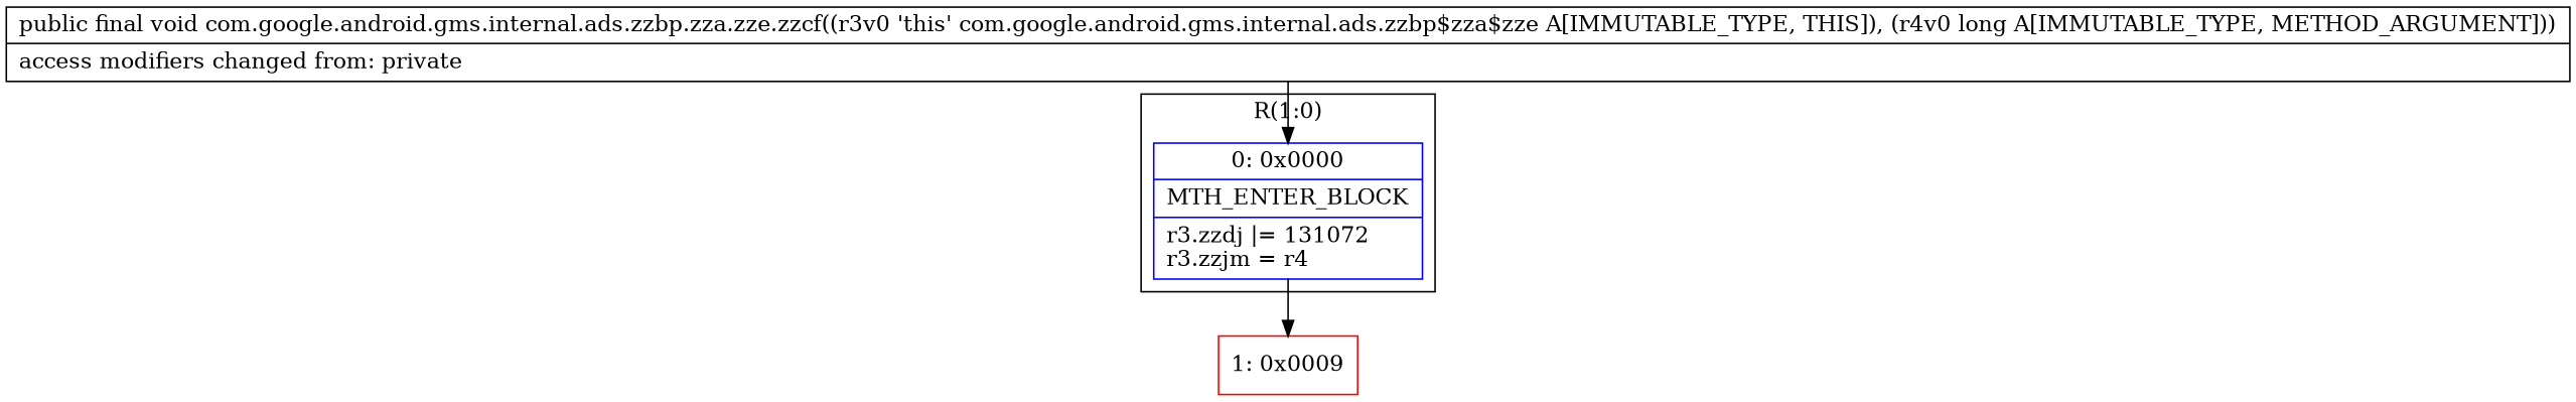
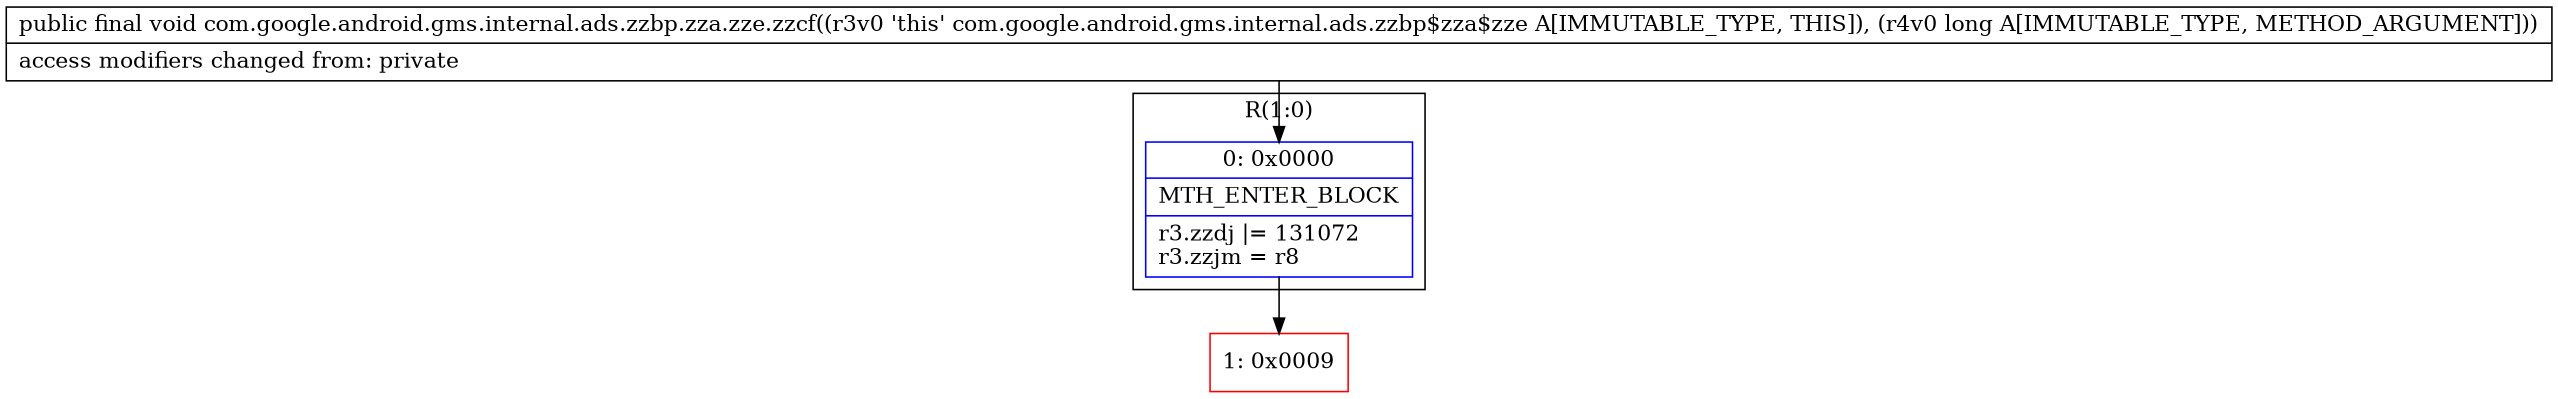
  digraph {
    node [shape=record]
-   n1 [color=blue label="{0\:\ 0x0000|MTH_ENTER_BLOCK\l|r3.zzdj \|= 131072\lr3.zzjm = r4\l}"]
+   n1 [color=blue label="{0\:\ 0x0000|MTH_ENTER_BLOCK\l|r3.zzdj \|= 131072\lr3.zzjm = r8\l}"]
    n2 [color=red label="{1\:\ 0x0009}"]
    n3 [label="{public final void com.google.android.gms.internal.ads.zzbp.zza.zze.zzcf((r3v0 'this' com.google.android.gms.internal.ads.zzbp$zza$zze A[IMMUTABLE_TYPE, THIS]), (r4v0 long A[IMMUTABLE_TYPE, METHOD_ARGUMENT]))  | access modifiers changed from: private\l}"]
    subgraph cluster_1 {
      label="R(1:0)"
      n1
    }
    n1 -> n2
    n3 -> n1
  }
